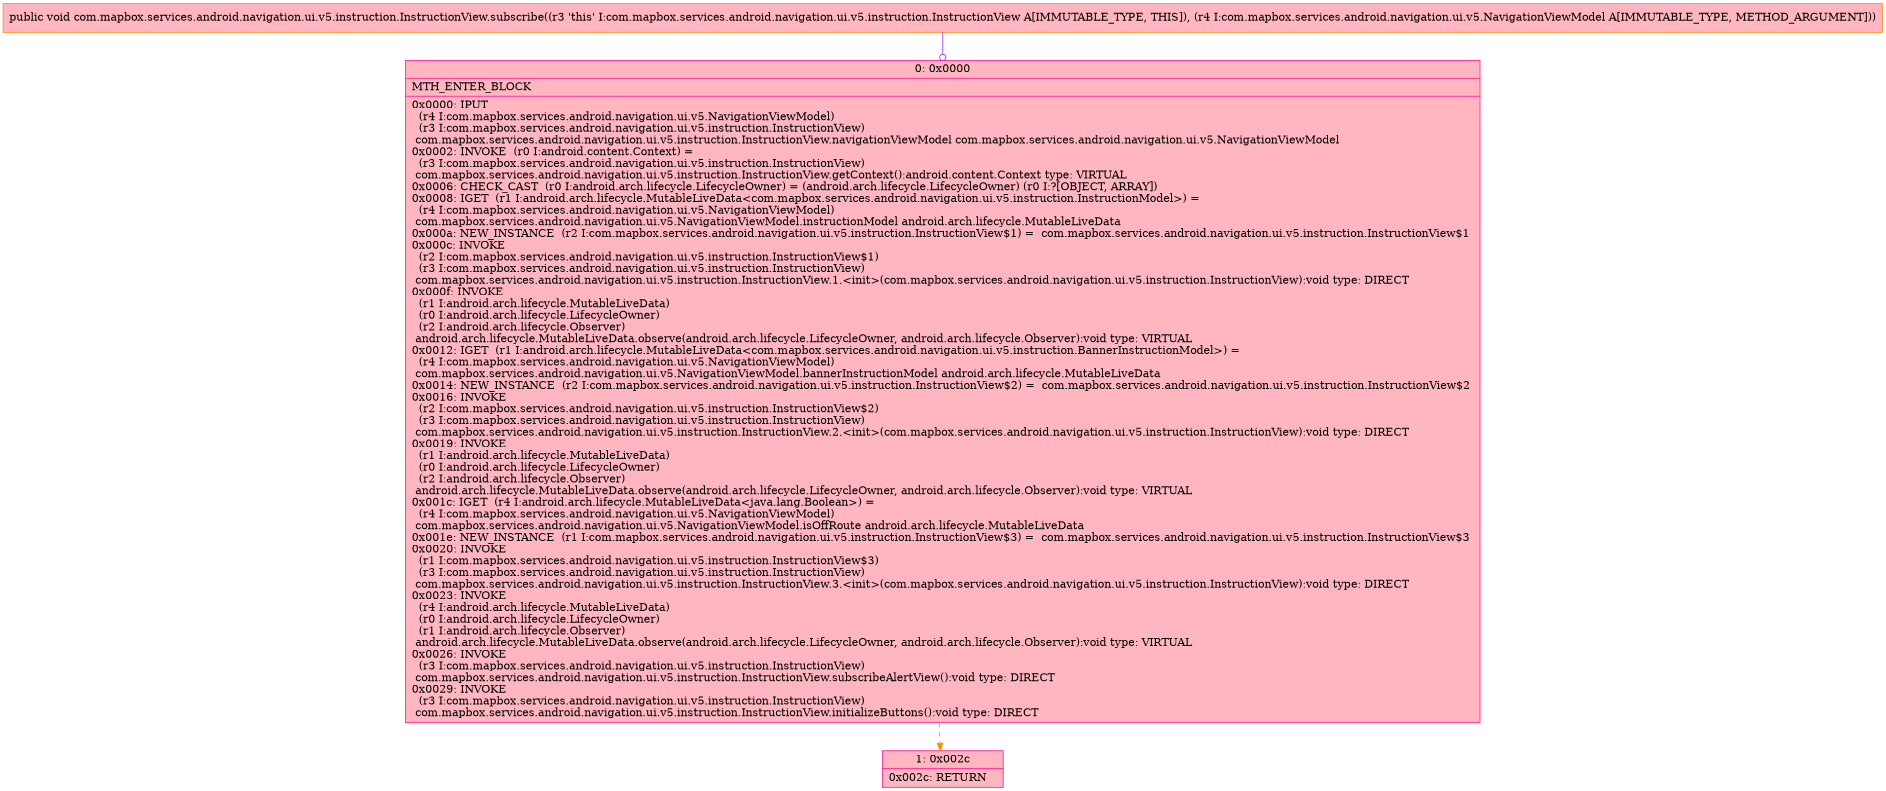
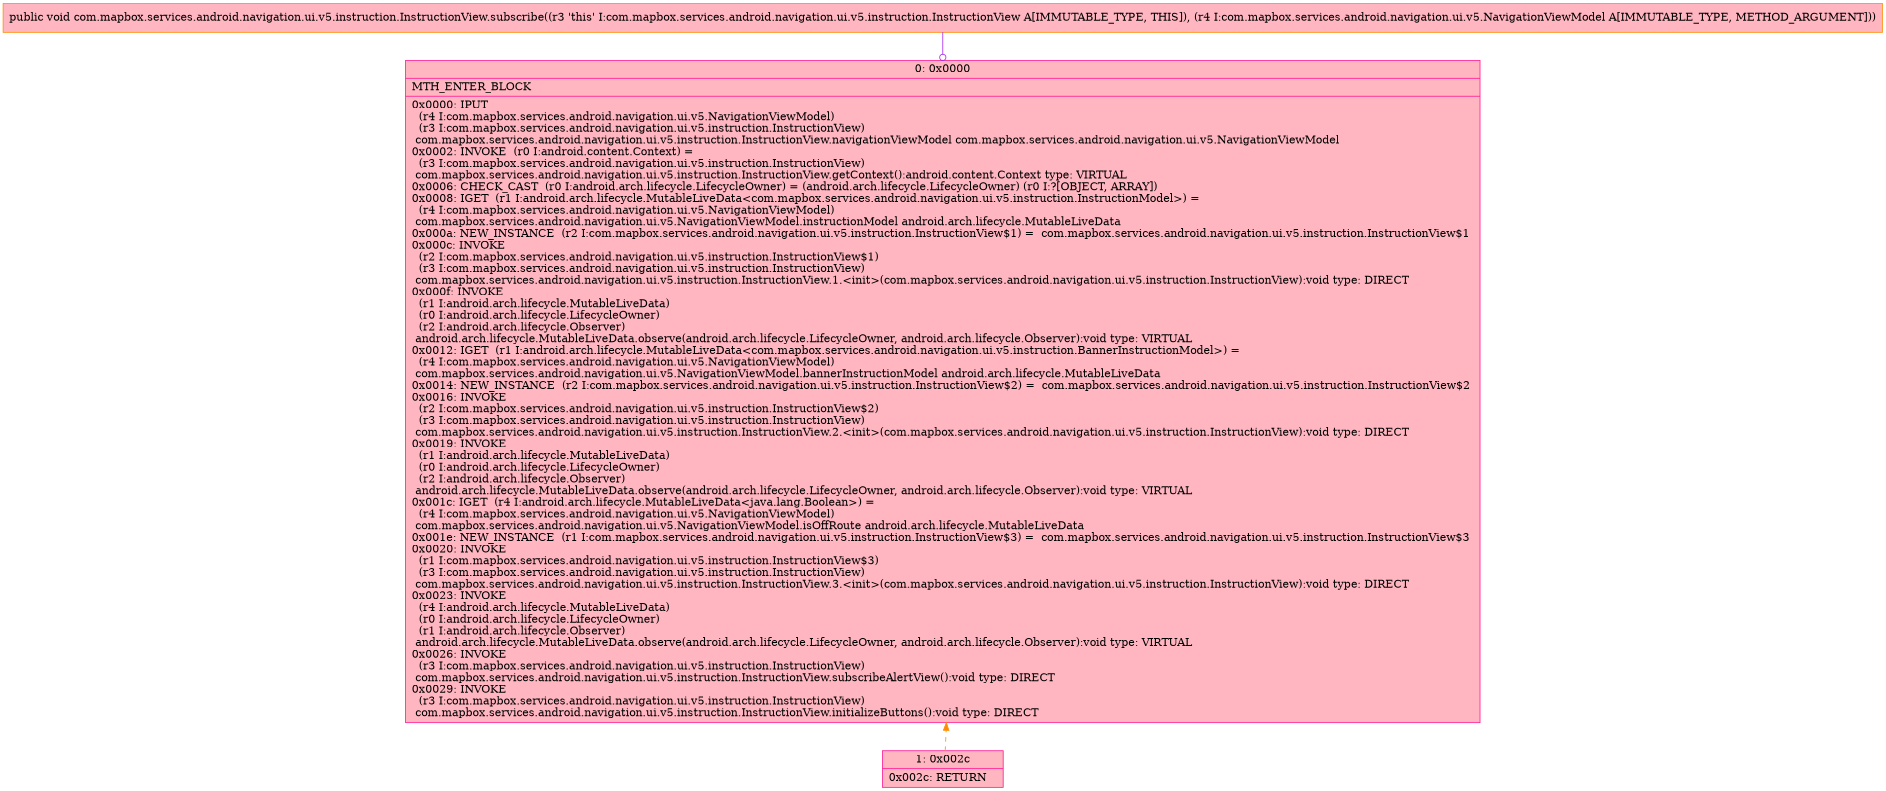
  digraph {
    node [shape=record style=filled fillcolor=lightpink color=deeppink]
    n1 [label="{0\:\ 0x0000|MTH_ENTER_BLOCK\l|0x0000: IPUT  \l  (r4 I:com.mapbox.services.android.navigation.ui.v5.NavigationViewModel)\l  (r3 I:com.mapbox.services.android.navigation.ui.v5.instruction.InstructionView)\l com.mapbox.services.android.navigation.ui.v5.instruction.InstructionView.navigationViewModel com.mapbox.services.android.navigation.ui.v5.NavigationViewModel \l0x0002: INVOKE  (r0 I:android.content.Context) = \l  (r3 I:com.mapbox.services.android.navigation.ui.v5.instruction.InstructionView)\l com.mapbox.services.android.navigation.ui.v5.instruction.InstructionView.getContext():android.content.Context type: VIRTUAL \l0x0006: CHECK_CAST  (r0 I:android.arch.lifecycle.LifecycleOwner) = (android.arch.lifecycle.LifecycleOwner) (r0 I:?[OBJECT, ARRAY]) \l0x0008: IGET  (r1 I:android.arch.lifecycle.MutableLiveData\<com.mapbox.services.android.navigation.ui.v5.instruction.InstructionModel\>) = \l  (r4 I:com.mapbox.services.android.navigation.ui.v5.NavigationViewModel)\l com.mapbox.services.android.navigation.ui.v5.NavigationViewModel.instructionModel android.arch.lifecycle.MutableLiveData \l0x000a: NEW_INSTANCE  (r2 I:com.mapbox.services.android.navigation.ui.v5.instruction.InstructionView$1) =  com.mapbox.services.android.navigation.ui.v5.instruction.InstructionView$1 \l0x000c: INVOKE  \l  (r2 I:com.mapbox.services.android.navigation.ui.v5.instruction.InstructionView$1)\l  (r3 I:com.mapbox.services.android.navigation.ui.v5.instruction.InstructionView)\l com.mapbox.services.android.navigation.ui.v5.instruction.InstructionView.1.\<init\>(com.mapbox.services.android.navigation.ui.v5.instruction.InstructionView):void type: DIRECT \l0x000f: INVOKE  \l  (r1 I:android.arch.lifecycle.MutableLiveData)\l  (r0 I:android.arch.lifecycle.LifecycleOwner)\l  (r2 I:android.arch.lifecycle.Observer)\l android.arch.lifecycle.MutableLiveData.observe(android.arch.lifecycle.LifecycleOwner, android.arch.lifecycle.Observer):void type: VIRTUAL \l0x0012: IGET  (r1 I:android.arch.lifecycle.MutableLiveData\<com.mapbox.services.android.navigation.ui.v5.instruction.BannerInstructionModel\>) = \l  (r4 I:com.mapbox.services.android.navigation.ui.v5.NavigationViewModel)\l com.mapbox.services.android.navigation.ui.v5.NavigationViewModel.bannerInstructionModel android.arch.lifecycle.MutableLiveData \l0x0014: NEW_INSTANCE  (r2 I:com.mapbox.services.android.navigation.ui.v5.instruction.InstructionView$2) =  com.mapbox.services.android.navigation.ui.v5.instruction.InstructionView$2 \l0x0016: INVOKE  \l  (r2 I:com.mapbox.services.android.navigation.ui.v5.instruction.InstructionView$2)\l  (r3 I:com.mapbox.services.android.navigation.ui.v5.instruction.InstructionView)\l com.mapbox.services.android.navigation.ui.v5.instruction.InstructionView.2.\<init\>(com.mapbox.services.android.navigation.ui.v5.instruction.InstructionView):void type: DIRECT \l0x0019: INVOKE  \l  (r1 I:android.arch.lifecycle.MutableLiveData)\l  (r0 I:android.arch.lifecycle.LifecycleOwner)\l  (r2 I:android.arch.lifecycle.Observer)\l android.arch.lifecycle.MutableLiveData.observe(android.arch.lifecycle.LifecycleOwner, android.arch.lifecycle.Observer):void type: VIRTUAL \l0x001c: IGET  (r4 I:android.arch.lifecycle.MutableLiveData\<java.lang.Boolean\>) = \l  (r4 I:com.mapbox.services.android.navigation.ui.v5.NavigationViewModel)\l com.mapbox.services.android.navigation.ui.v5.NavigationViewModel.isOffRoute android.arch.lifecycle.MutableLiveData \l0x001e: NEW_INSTANCE  (r1 I:com.mapbox.services.android.navigation.ui.v5.instruction.InstructionView$3) =  com.mapbox.services.android.navigation.ui.v5.instruction.InstructionView$3 \l0x0020: INVOKE  \l  (r1 I:com.mapbox.services.android.navigation.ui.v5.instruction.InstructionView$3)\l  (r3 I:com.mapbox.services.android.navigation.ui.v5.instruction.InstructionView)\l com.mapbox.services.android.navigation.ui.v5.instruction.InstructionView.3.\<init\>(com.mapbox.services.android.navigation.ui.v5.instruction.InstructionView):void type: DIRECT \l0x0023: INVOKE  \l  (r4 I:android.arch.lifecycle.MutableLiveData)\l  (r0 I:android.arch.lifecycle.LifecycleOwner)\l  (r1 I:android.arch.lifecycle.Observer)\l android.arch.lifecycle.MutableLiveData.observe(android.arch.lifecycle.LifecycleOwner, android.arch.lifecycle.Observer):void type: VIRTUAL \l0x0026: INVOKE  \l  (r3 I:com.mapbox.services.android.navigation.ui.v5.instruction.InstructionView)\l com.mapbox.services.android.navigation.ui.v5.instruction.InstructionView.subscribeAlertView():void type: DIRECT \l0x0029: INVOKE  \l  (r3 I:com.mapbox.services.android.navigation.ui.v5.instruction.InstructionView)\l com.mapbox.services.android.navigation.ui.v5.instruction.InstructionView.initializeButtons():void type: DIRECT \l}"]
    n2 [label="{1\:\ 0x002c|0x002c: RETURN   \l}"]
    n3 [label="{public void com.mapbox.services.android.navigation.ui.v5.instruction.InstructionView.subscribe((r3 'this' I:com.mapbox.services.android.navigation.ui.v5.instruction.InstructionView A[IMMUTABLE_TYPE, THIS]), (r4 I:com.mapbox.services.android.navigation.ui.v5.NavigationViewModel A[IMMUTABLE_TYPE, METHOD_ARGUMENT])) }" color=darkorange]
-   n1 -> n2 [color=darkorange style=dashed arrowhead=normal]
+   n2 -> n1 [color=darkorange style=dashed arrowhead=normal]
    n3 -> n1 [color=purple style=solid arrowhead=odot]
  }
